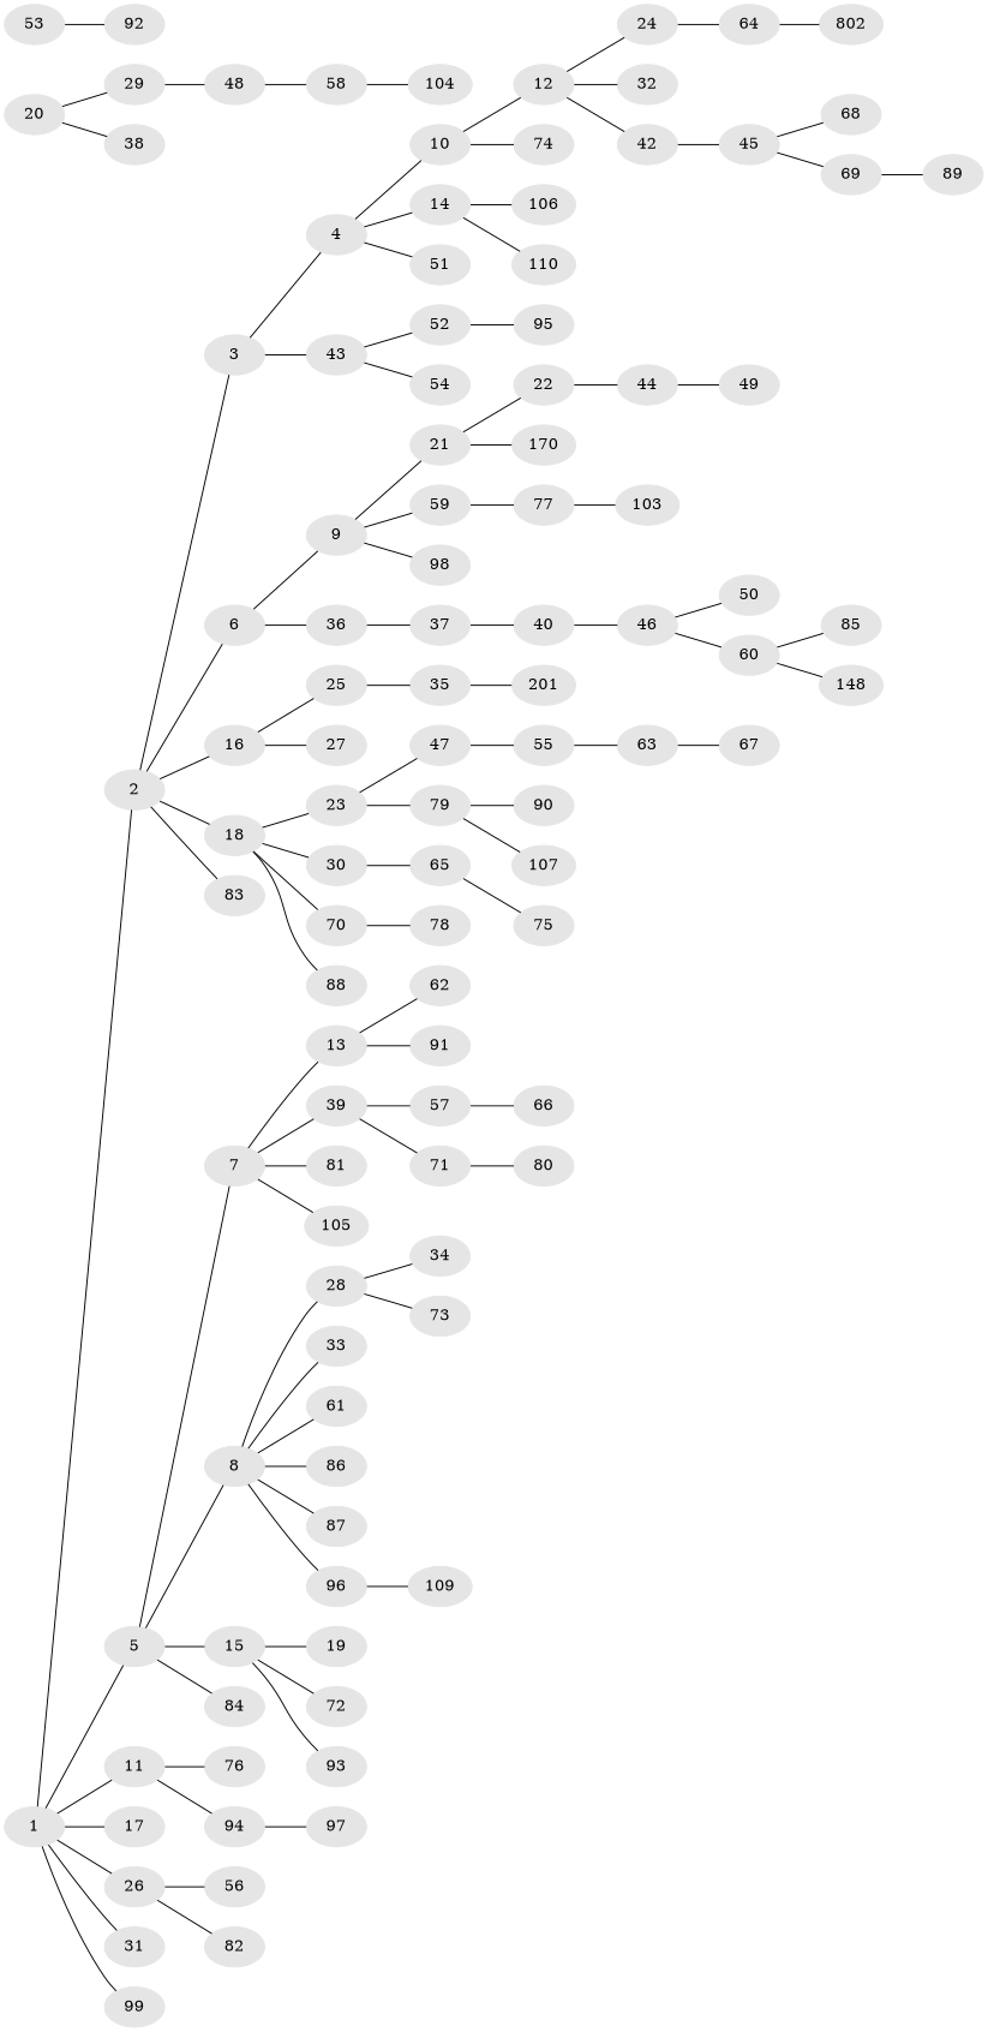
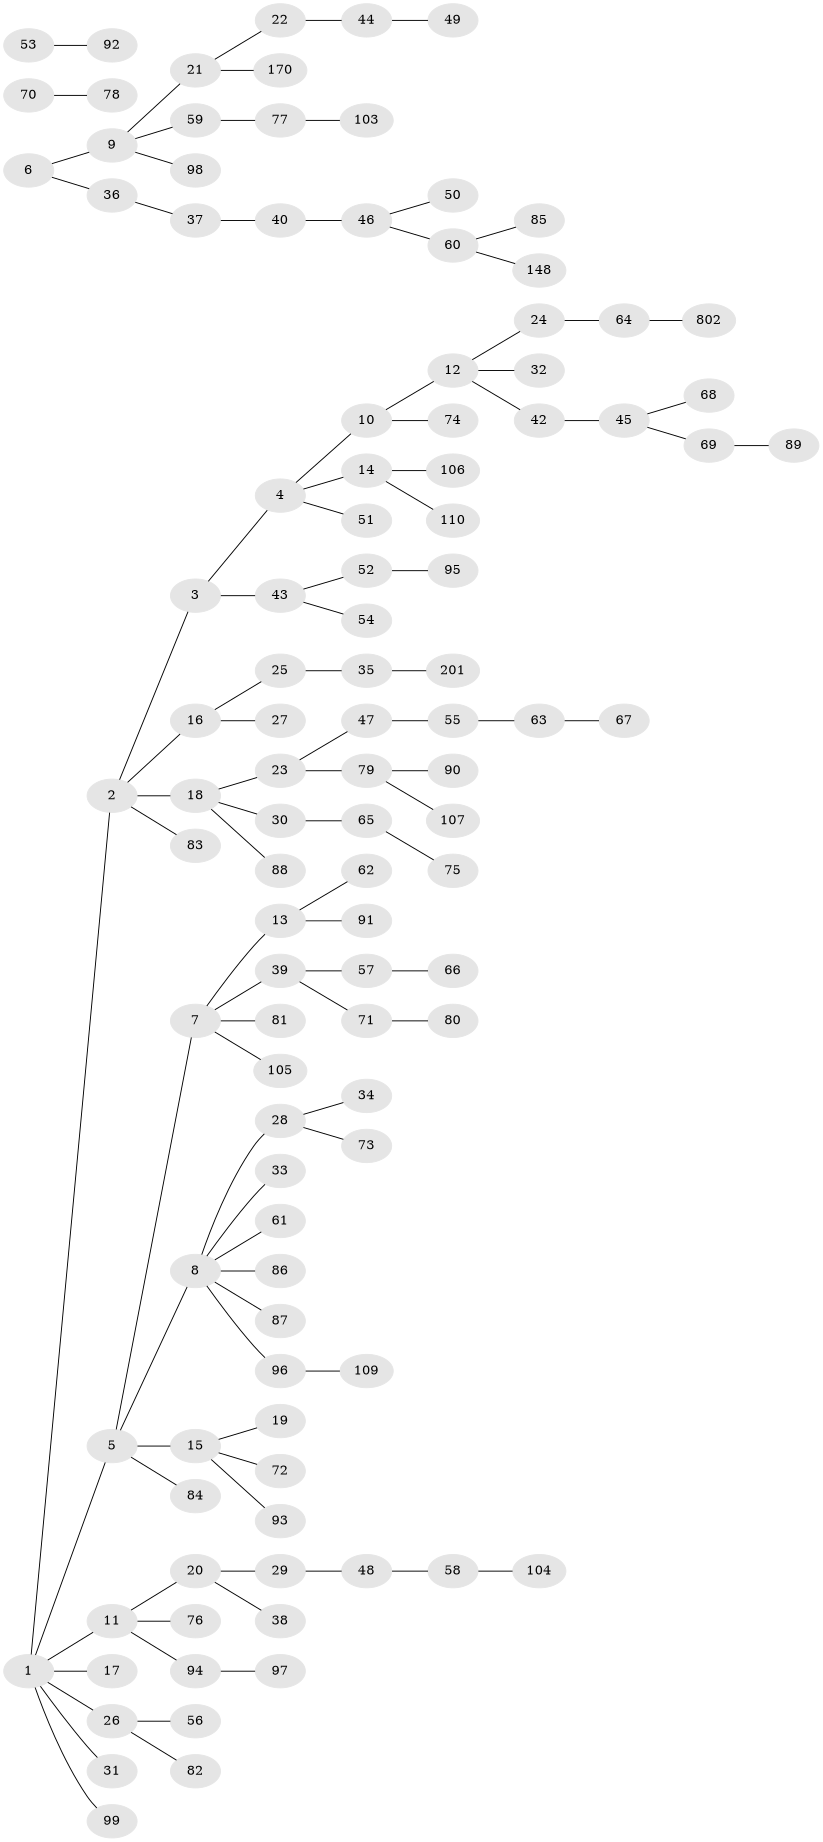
  graph {
    rankdir=LR
    node [color=gray90 style=filled]
    1
    2
    5
    11
    17
    26
    31
    99
    3
    6
    16
    18
    83
    7
    8
    15
    84
    20
    76
    94
    56
    82
    4
    43
    9
    36
    25
    27
    23
    30
    70
    88
    10
    14
    51
    52
    54
    12
    74
    106
    110
    13
    39
    81
    105
    28
    33
    61
    86
    87
    96
    19
    72
    93
    21
    59
    98
    37
    62
    91
    57
    71
    34
    73
    109
    22
    n67 [label=170]
    77
    24
    32
    42
    29
    38
    97
    64
    45
    35
    47
    79
    65
    78
    48
    44
    49
    55
    90
    107
    n88 [label=802]
    n89 [label=201]
    58
    75
    40
    46
    66
    80
    50
    60
    53
    92
    68
    69
    95
    89
    85
    n105 [label=148]
    63
    104
    67
    103
    1 -- 2
    1 -- 5
    1 -- 11
    1 -- 17
    1 -- 26
    1 -- 31
    1 -- 99
    2 -- 3
-   2 -- 6
    2 -- 16
    2 -- 18
    2 -- 83
    5 -- 7
    5 -- 8
    5 -- 15
    5 -- 84
+   11 -- 20
    11 -- 76
    11 -- 94
    26 -- 56
    26 -- 82
    3 -- 4
    3 -- 43
    6 -- 9
    6 -- 36
    16 -- 25
    16 -- 27
    18 -- 23
    18 -- 30
-   18 -- 70
    18 -- 88
    7 -- 13
    7 -- 39
    7 -- 81
    7 -- 105
    8 -- 28
    8 -- 33
    8 -- 61
    8 -- 86
    8 -- 87
    8 -- 96
    15 -- 19
    15 -- 72
    15 -- 93
    20 -- 29
    20 -- 38
    94 -- 97
    4 -- 10
    4 -- 14
    4 -- 51
    43 -- 52
    43 -- 54
    9 -- 21
    9 -- 59
    9 -- 98
    36 -- 37
    25 -- 35
    23 -- 47
    23 -- 79
    30 -- 65
    70 -- 78
    10 -- 12
    10 -- 74
    14 -- 106
    14 -- 110
    52 -- 95
    12 -- 24
    12 -- 32
    12 -- 42
    13 -- 62
    13 -- 91
    39 -- 57
    39 -- 71
    28 -- 34
    28 -- 73
    96 -- 109
    21 -- 22
    21 -- n67
    59 -- 77
    37 -- 40
    57 -- 66
    71 -- 80
    22 -- 44
    77 -- 103
    24 -- 64
    42 -- 45
    29 -- 48
    64 -- n88
    45 -- 68
    45 -- 69
    35 -- n89
    47 -- 55
    79 -- 90
    79 -- 107
    65 -- 75
    48 -- 58
    44 -- 49
    55 -- 63
    58 -- 104
    40 -- 46
    46 -- 50
    46 -- 60
    60 -- 85
    60 -- n105
    53 -- 92
    69 -- 89
    63 -- 67
  }
